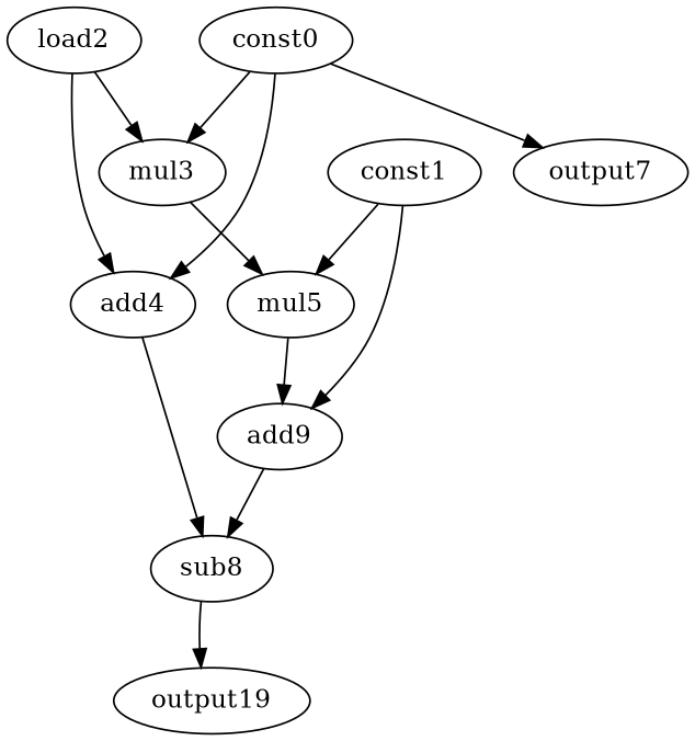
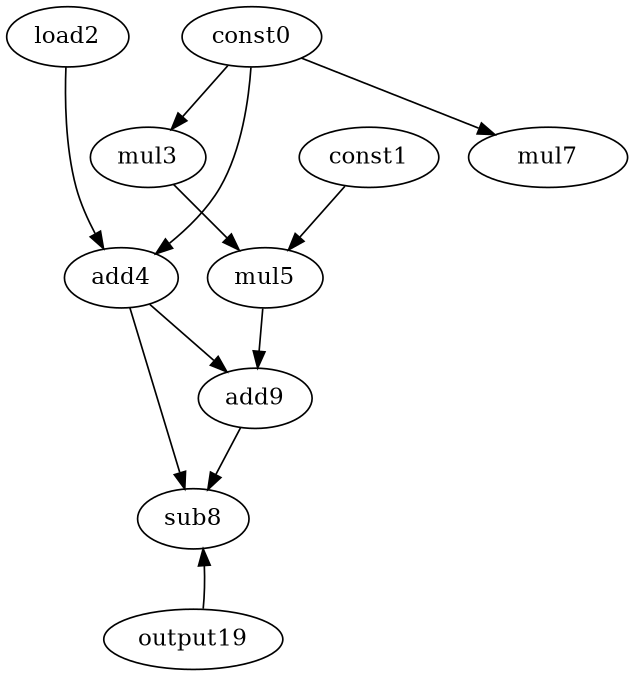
  digraph {
    node [opcode=mul]
    edge [operand=0]
    mul3
    const0 [opcode=const]
    add4 [opcode=add]
-   output7 [opcode=output]
+   output7 [opcode=output label=mul7]
    load2 [opcode=load]
    mul5
    sub8 [opcode=sub]
    const1 [opcode=const]
    add9 [opcode=add]
    n10 [label=output19 opcode=output]
    mul3 -> mul5 [operand=1]
    const0 -> mul3
    const0 -> add4
    const0 -> output7
    add4 -> sub8 [operand=1]
-   load2 -> mul3 [operand=1]
    load2 -> add4 [operand=1]
    mul5 -> add9 [operand=1]
-   sub8 -> n10
+   n10 -> sub8
    const1 -> mul5
-   const1 -> add9
+   add4 -> add9
    add9 -> sub8
  }
